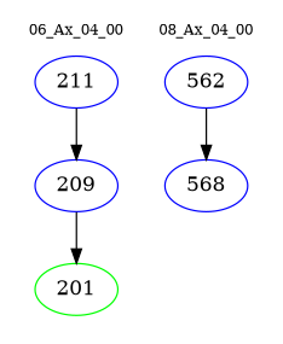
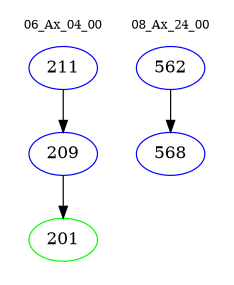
  digraph {
    node [color=blue]
    edge [color=black]
    n1 [label=211]
    n2 [color=green label=201]
    n3 [label=209]
    n4 [label=562]
    n5 [label=568]
    subgraph cluster_1 {
      color=white
      fontsize=10
      label="06_Ax_04_00"
      n1
      n2
      n3
    }
    subgraph cluster_2 {
      color=white
      fontsize=10
-     label="08_Ax_04_00"
+     label="08_Ax_24_00"
      n4
      n5
    }
    n1 -> n3
    n3 -> n2
    n4 -> n5
  }
